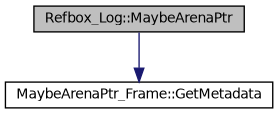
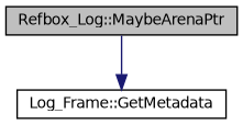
  digraph {
    rankdir=TB
    node [color=black fontname=Helvetica fontsize=10 shape=record style=filled]
    n1 [fillcolor=grey75 fontcolor=black height=0.2 label="Refbox_Log::MaybeArenaPtr" width=0.4]
-   n2 [fillcolor=white height=0.2 label="MaybeArenaPtr_Frame::GetMetadata" width=0.4]
+   n2 [fillcolor=white height=0.2 label="Log_Frame::GetMetadata" width=0.4]
    n1 -> n2 [color=midnightblue fontname=Helvetica fontsize=10 labelfontname=Helvetica labelfontsize=10 style=solid]
  }
